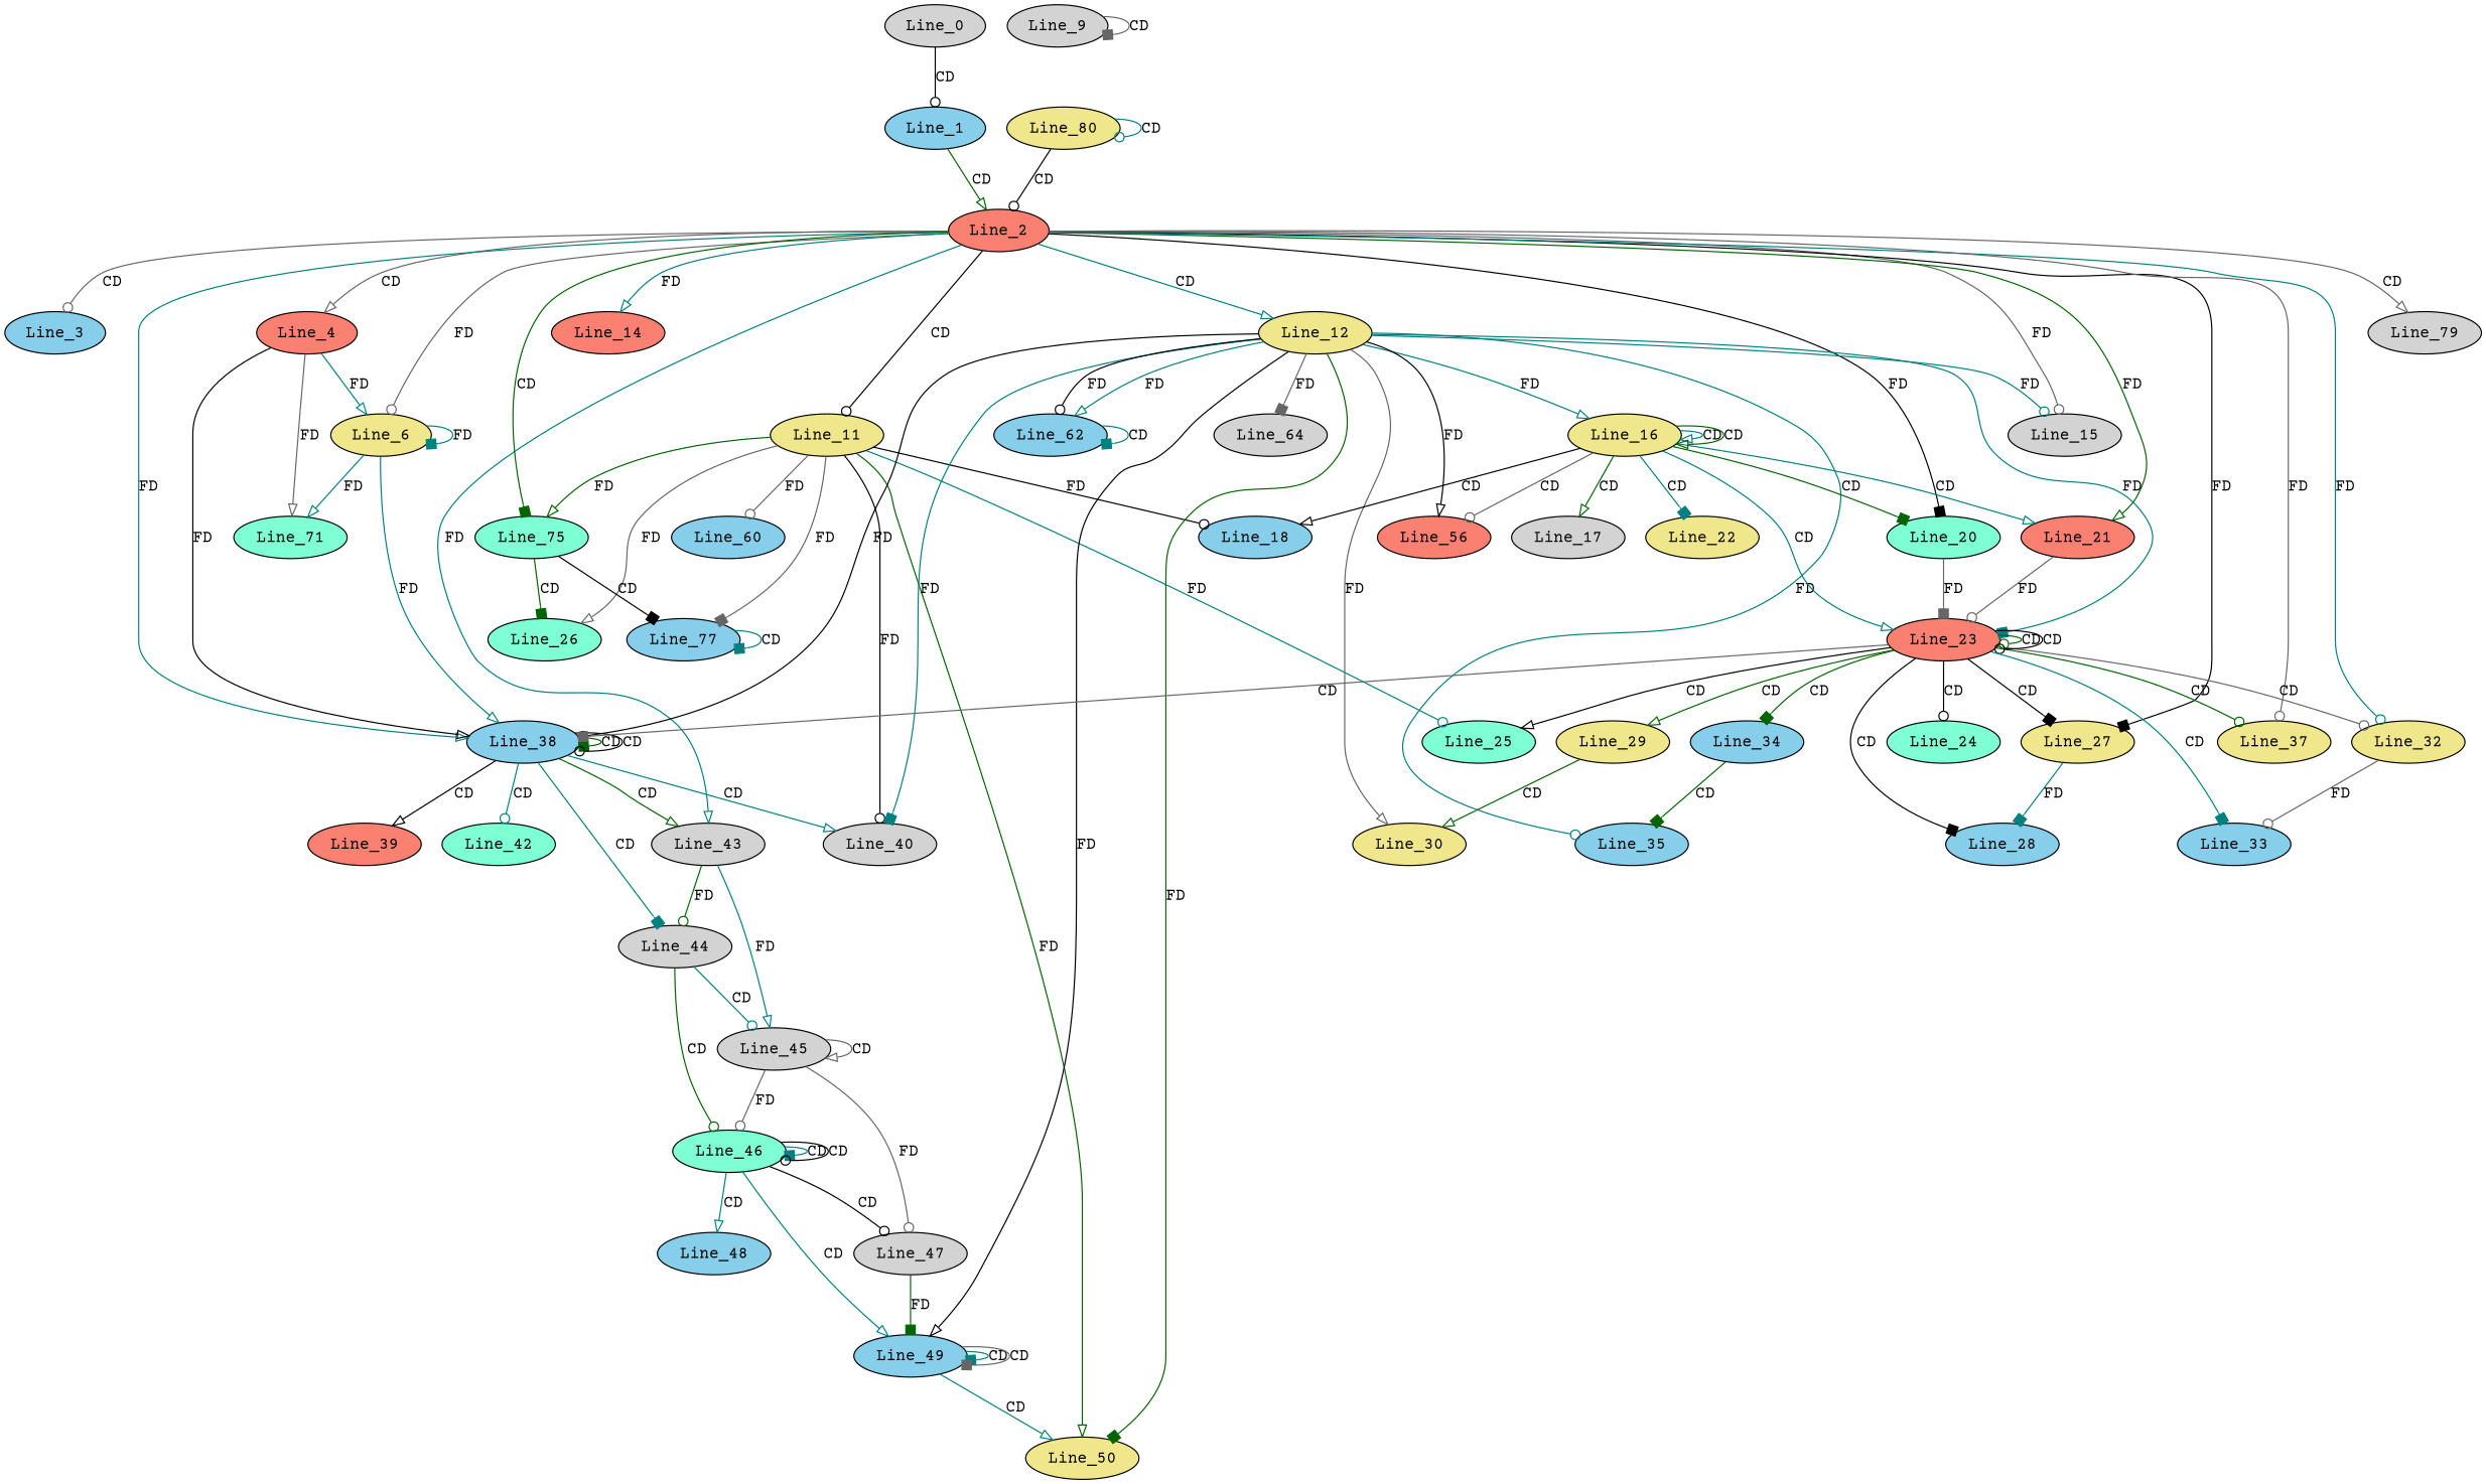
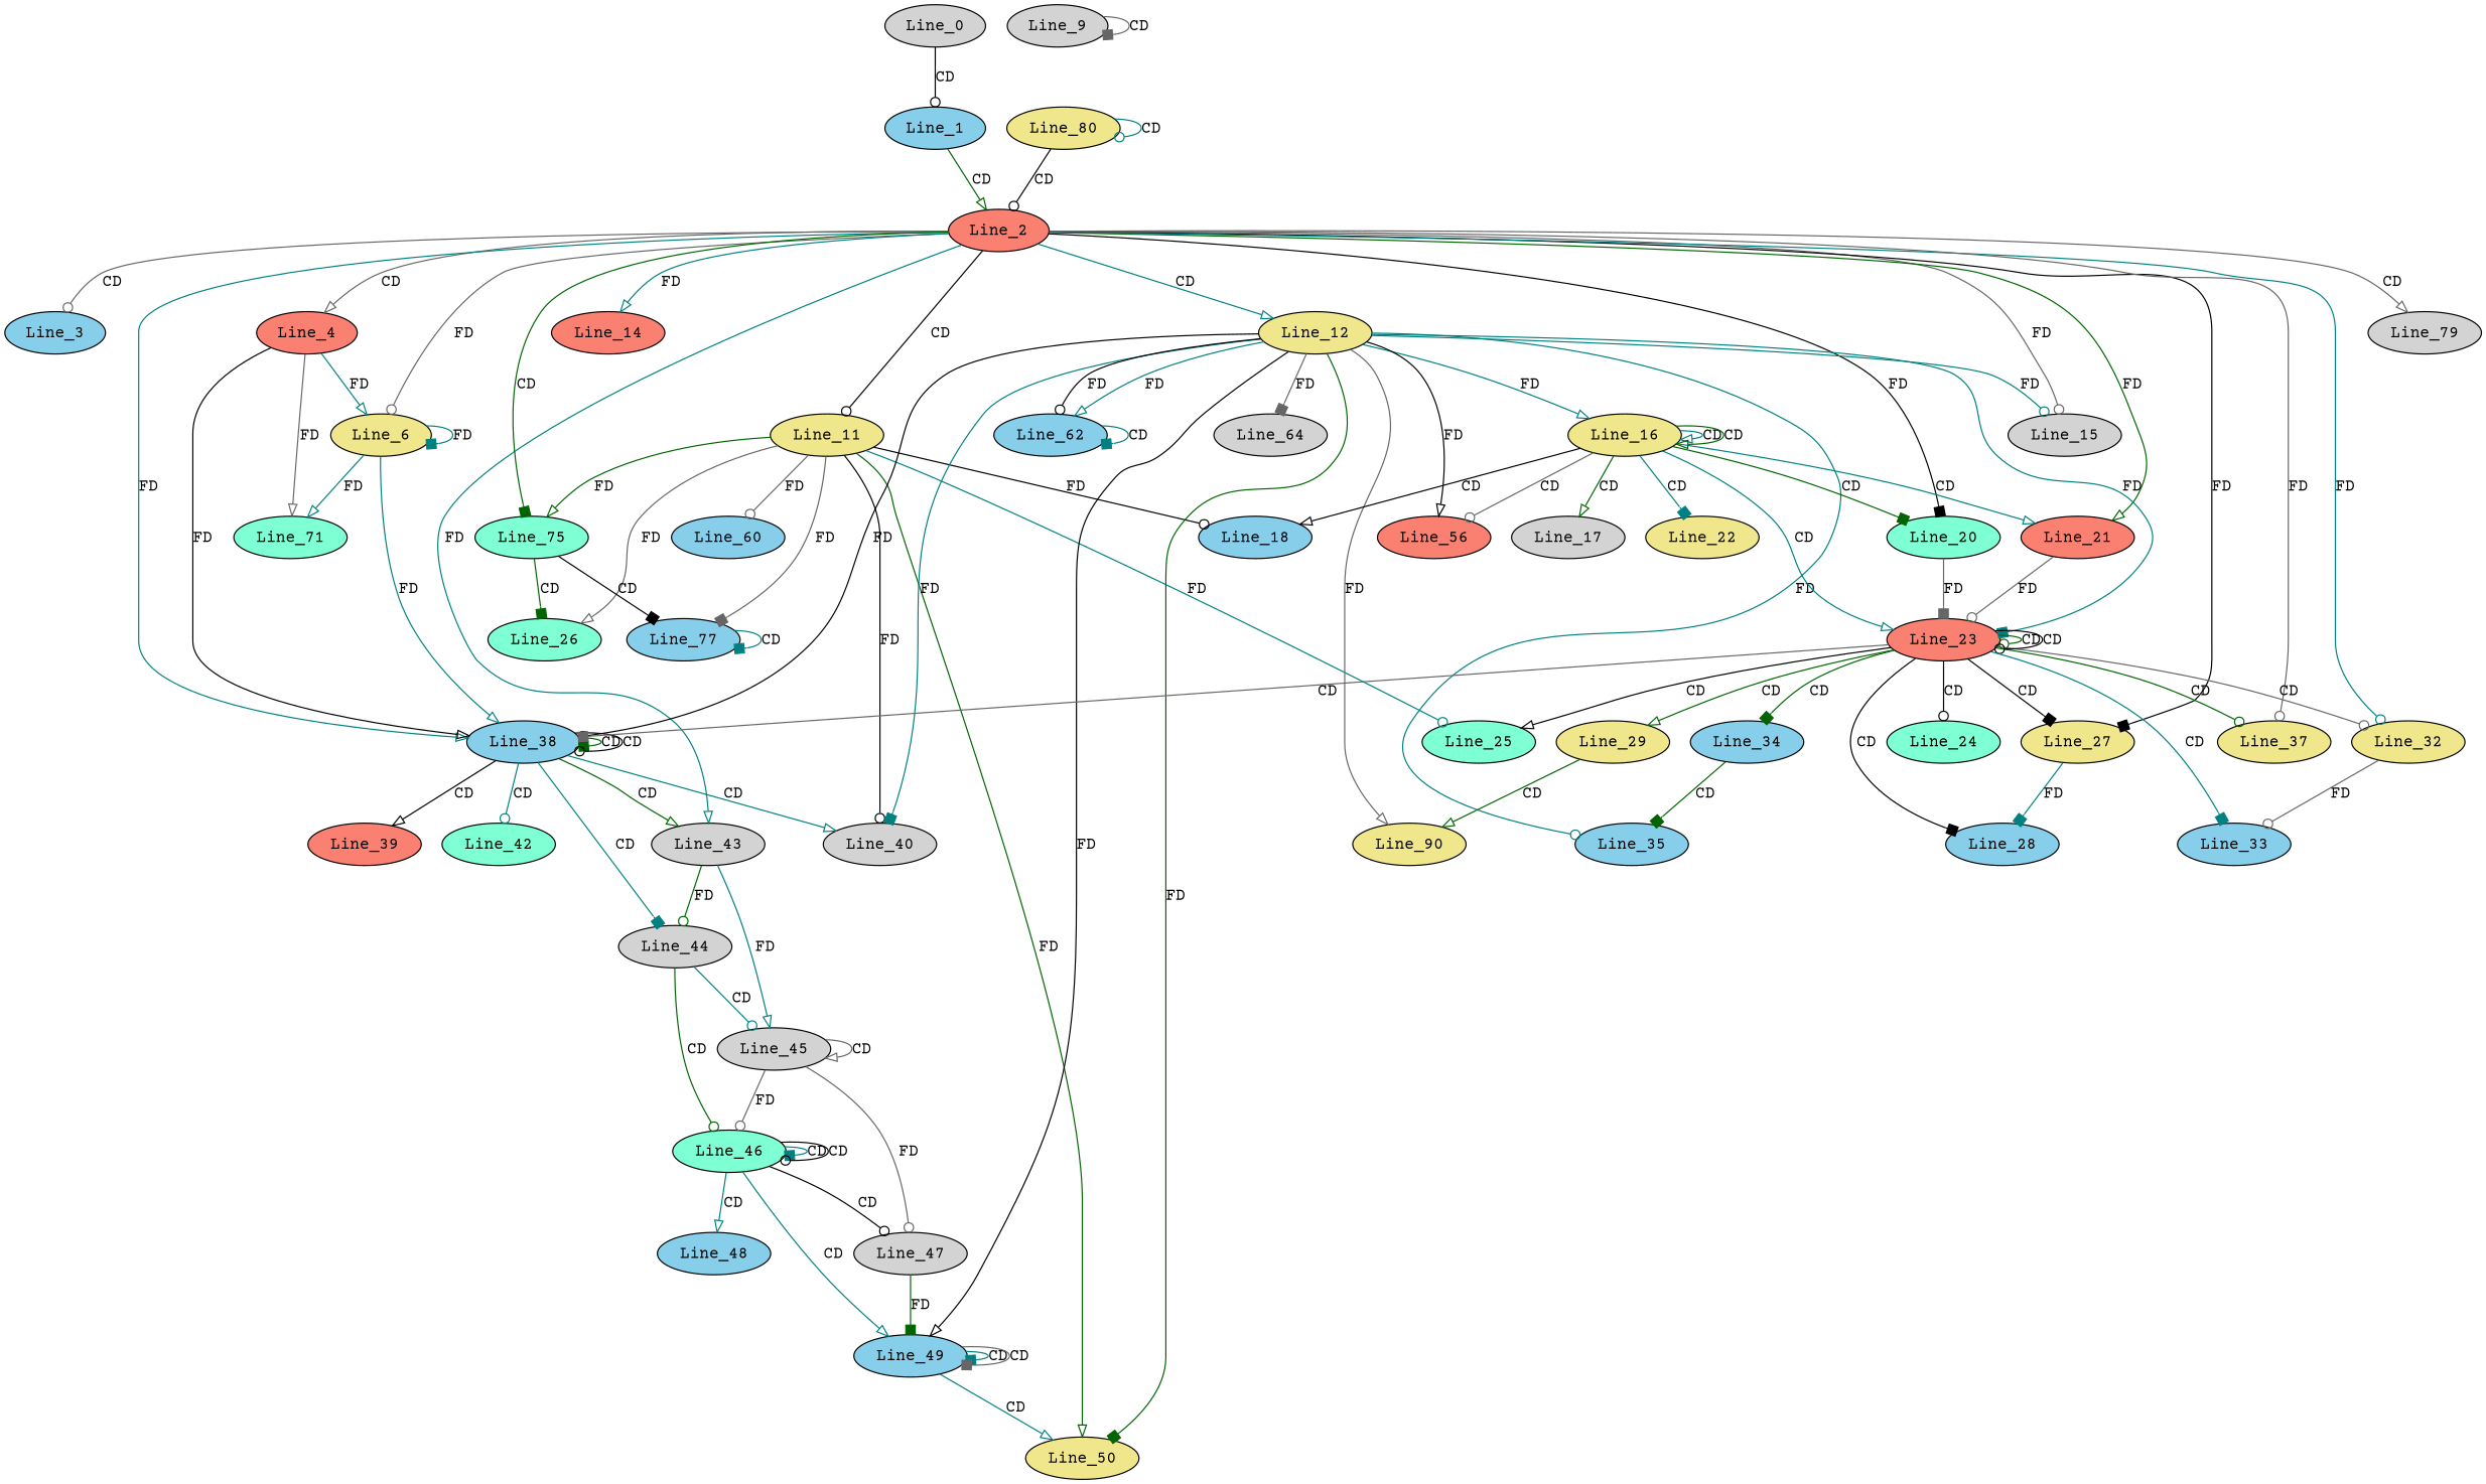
  digraph {
    fontname="Courier Prime"
    node [fillcolor=skyblue fontname="Courier Prime" style=filled]
    edge [arrowhead=onormal color=teal fontname="Courier Prime"]
    Line_0 [fillcolor=lightgrey]
    Line_1
    Line_2 [fillcolor=salmon]
    Line_3
    Line_4 [fillcolor=salmon]
    Line_6 [fillcolor=khaki]
    Line_11 [fillcolor=khaki]
    Line_12 [fillcolor=khaki]
    Line_14 [fillcolor=salmon]
    Line_15 [fillcolor=lightgrey]
    Line_20 [fillcolor=aquamarine]
    Line_21 [fillcolor=salmon]
    Line_27 [fillcolor=khaki]
    Line_32 [fillcolor=khaki]
    Line_37 [fillcolor=khaki]
    Line_38
    Line_43 [fillcolor=lightgrey]
    Line_75 [fillcolor=aquamarine]
    Line_79 [fillcolor=lightgrey]
    Line_71 [fillcolor=aquamarine]
    Line_18
    Line_25 [fillcolor=aquamarine]
    Line_40 [fillcolor=lightgrey]
    Line_50 [fillcolor=khaki]
    Line_60
    n26 [fillcolor=aquamarine label=Line_26]
    Line_77
    Line_16 [fillcolor=khaki]
    Line_23 [fillcolor=salmon]
-   Line_30 [fillcolor=khaki]
+   Line_30 [fillcolor=khaki label=Line_90]
    Line_35
    Line_49
    Line_56 [fillcolor=salmon]
    Line_62
    Line_64 [fillcolor=lightgrey]
    Line_28
    Line_33
    Line_39 [fillcolor=salmon]
    Line_42 [fillcolor=aquamarine]
    Line_44 [fillcolor=lightgrey]
    Line_45 [fillcolor=lightgrey]
    Line_80 [fillcolor=khaki]
    Line_9 [fillcolor=lightgrey]
    Line_17 [fillcolor=lightgrey]
    Line_22 [fillcolor=khaki]
    Line_24 [fillcolor=aquamarine]
    Line_29 [fillcolor=khaki]
    Line_34
    Line_46 [fillcolor=aquamarine]
    Line_47 [fillcolor=lightgrey]
    Line_48
    Line_0 -> Line_1 [arrowhead=odot color=black label=CD]
    Line_1 -> Line_2 [color=darkgreen label=CD]
    Line_2 -> Line_3 [arrowhead=odot color=gray40 label=CD]
    Line_2 -> Line_4 [color=gray40 label=CD]
    Line_2 -> Line_6 [arrowhead=odot color=gray40 label=FD]
    Line_2 -> Line_11 [arrowhead=odot color=black label=CD]
    Line_2 -> Line_12 [label=CD]
    Line_2 -> Line_14 [label=FD]
    Line_2 -> Line_15 [arrowhead=odot color=gray40 label=FD]
    Line_2 -> Line_20 [arrowhead=box color=black label=FD]
    Line_2 -> Line_21 [color=darkgreen label=FD]
    Line_2 -> Line_27 [arrowhead=box color=black label=FD]
    Line_2 -> Line_32 [arrowhead=odot label=FD]
    Line_2 -> Line_37 [arrowhead=odot color=gray40 label=FD]
    Line_2 -> Line_38 [label=FD]
    Line_2 -> Line_43 [label=FD]
    Line_2 -> Line_75 [arrowhead=box color=darkgreen label=CD]
    Line_2 -> Line_79 [color=gray40 label=CD]
    Line_4 -> Line_6 [label=FD]
    Line_4 -> Line_38 [color=black label=FD]
    Line_4 -> Line_71 [color=gray40 label=FD]
    Line_6 -> Line_6 [arrowhead=box label=FD]
    Line_6 -> Line_38 [label=FD]
    Line_6 -> Line_71 [label=FD]
    Line_11 -> Line_75 [color=darkgreen label=FD]
    Line_11 -> Line_18 [arrowhead=odot color=black label=FD]
    Line_11 -> Line_25 [arrowhead=odot label=FD]
    Line_11 -> Line_40 [arrowhead=odot color=black label=FD]
    Line_11 -> Line_50 [color=darkgreen label=FD]
    Line_11 -> Line_60 [arrowhead=odot color=gray40 label=FD]
    Line_11 -> n26 [color=gray40 label=FD]
    Line_11 -> Line_77 [arrowhead=box color=gray40 label=FD]
    Line_12 -> Line_15 [arrowhead=odot label=FD]
    Line_12 -> Line_38 [arrowhead=odot color=black label=FD]
    Line_12 -> Line_40 [arrowhead=box label=FD]
    Line_12 -> Line_50 [arrowhead=box color=darkgreen label=FD]
    Line_12 -> Line_16 [label=FD]
    Line_12 -> Line_23 [arrowhead=box label=FD]
    Line_12 -> Line_30 [color=gray40 label=FD]
    Line_12 -> Line_35 [arrowhead=odot label=FD]
    Line_12 -> Line_49 [color=black label=FD]
    Line_12 -> Line_56 [color=black label=FD]
    Line_12 -> Line_62 [label=FD]
    Line_12 -> Line_62 [arrowhead=odot color=black label=FD]
    Line_12 -> Line_64 [arrowhead=box color=gray40 label=FD]
    Line_20 -> Line_23 [arrowhead=box color=gray40 label=FD]
    Line_21 -> Line_23 [arrowhead=odot color=gray40 label=FD]
    Line_27 -> Line_28 [arrowhead=box label=FD]
    Line_32 -> Line_33 [arrowhead=odot color=gray40 label=FD]
    Line_38 -> Line_38 [arrowhead=box color=darkgreen label=CD]
    Line_38 -> Line_38 [arrowhead=odot color=black label=CD]
    Line_38 -> Line_43 [color=darkgreen label=CD]
    Line_38 -> Line_40 [label=CD]
    Line_38 -> Line_39 [color=black label=CD]
    Line_38 -> Line_42 [arrowhead=odot label=CD]
    Line_38 -> Line_44 [arrowhead=box label=CD]
    Line_43 -> Line_44 [arrowhead=odot color=darkgreen label=FD]
    Line_43 -> Line_45 [label=FD]
    Line_75 -> n26 [arrowhead=box color=darkgreen label=CD]
    Line_75 -> Line_77 [arrowhead=box color=black label=CD]
    Line_77 -> Line_77 [arrowhead=box label=CD]
    Line_16 -> Line_20 [arrowhead=box color=darkgreen label=CD]
    Line_16 -> Line_21 [label=CD]
    Line_16 -> Line_18 [color=black label=CD]
    Line_16 -> Line_16 [label=CD]
    Line_16 -> Line_16 [color=darkgreen label=CD]
    Line_16 -> Line_23 [label=CD]
    Line_16 -> Line_56 [arrowhead=odot color=gray40 label=CD]
    Line_16 -> Line_17 [color=darkgreen label=CD]
    Line_16 -> Line_22 [arrowhead=box label=CD]
    Line_23 -> Line_27 [arrowhead=box color=black label=CD]
    Line_23 -> Line_32 [arrowhead=odot color=gray40 label=CD]
    Line_23 -> Line_37 [arrowhead=odot color=darkgreen label=CD]
    Line_23 -> Line_38 [arrowhead=box color=gray40 label=CD]
    Line_23 -> Line_25 [color=black label=CD]
    Line_23 -> Line_23 [arrowhead=odot color=darkgreen label=CD]
    Line_23 -> Line_23 [arrowhead=odot color=black label=CD]
    Line_23 -> Line_28 [arrowhead=box color=black label=CD]
    Line_23 -> Line_33 [arrowhead=box label=CD]
    Line_23 -> Line_24 [arrowhead=odot color=black label=CD]
    Line_23 -> Line_29 [color=darkgreen label=CD]
    Line_23 -> Line_34 [arrowhead=box color=darkgreen label=CD]
    Line_49 -> Line_50 [label=CD]
    Line_49 -> Line_49 [arrowhead=box label=CD]
    Line_49 -> Line_49 [arrowhead=box color=gray40 label=CD]
    Line_62 -> Line_62 [arrowhead=box label=CD]
    Line_44 -> Line_45 [arrowhead=odot label=CD]
    Line_44 -> Line_46 [arrowhead=odot color=darkgreen label=CD]
    Line_45 -> Line_45 [color=gray40 label=CD]
    Line_45 -> Line_46 [arrowhead=odot color=gray40 label=FD]
    Line_45 -> Line_47 [arrowhead=odot color=gray40 label=FD]
    Line_80 -> Line_2 [arrowhead=odot color=black label=CD]
    Line_80 -> Line_80 [arrowhead=odot label=CD]
    Line_9 -> Line_9 [arrowhead=box color=gray40 label=CD]
    Line_29 -> Line_30 [color=darkgreen label=CD]
    Line_34 -> Line_35 [arrowhead=box color=darkgreen label=CD]
    Line_46 -> Line_49 [label=CD]
    Line_46 -> Line_46 [arrowhead=box label=CD]
    Line_46 -> Line_46 [arrowhead=odot color=black label=CD]
    Line_46 -> Line_47 [arrowhead=odot color=black label=CD]
    Line_46 -> Line_48 [label=CD]
    Line_47 -> Line_49 [arrowhead=box color=darkgreen label=FD]
  }
